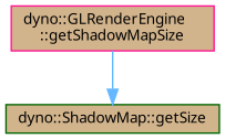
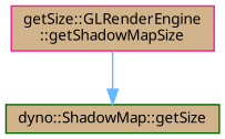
  digraph {
    rankdir=TB
    fontname="Noto Sans"
    node [fillcolor=tan fontname="Noto Sans" fontsize=10 shape=box style=filled]
-   n1 [color=deeppink fontcolor=black height=0.2 label="dyno::GLRenderEngine\l::getShadowMapSize" width=0.4]
+   n1 [color=deeppink fontcolor=black height=0.2 label="getSize::GLRenderEngine\l::getShadowMapSize" width=0.4]
    n2 [color=darkgreen height=0.2 label="dyno::ShadowMap::getSize" width=0.4]
    n1 -> n2 [color=steelblue1 fontname="Noto Sans" fontsize=10 labelfontname=Helvetica labelfontsize=10 style=solid]
  }
